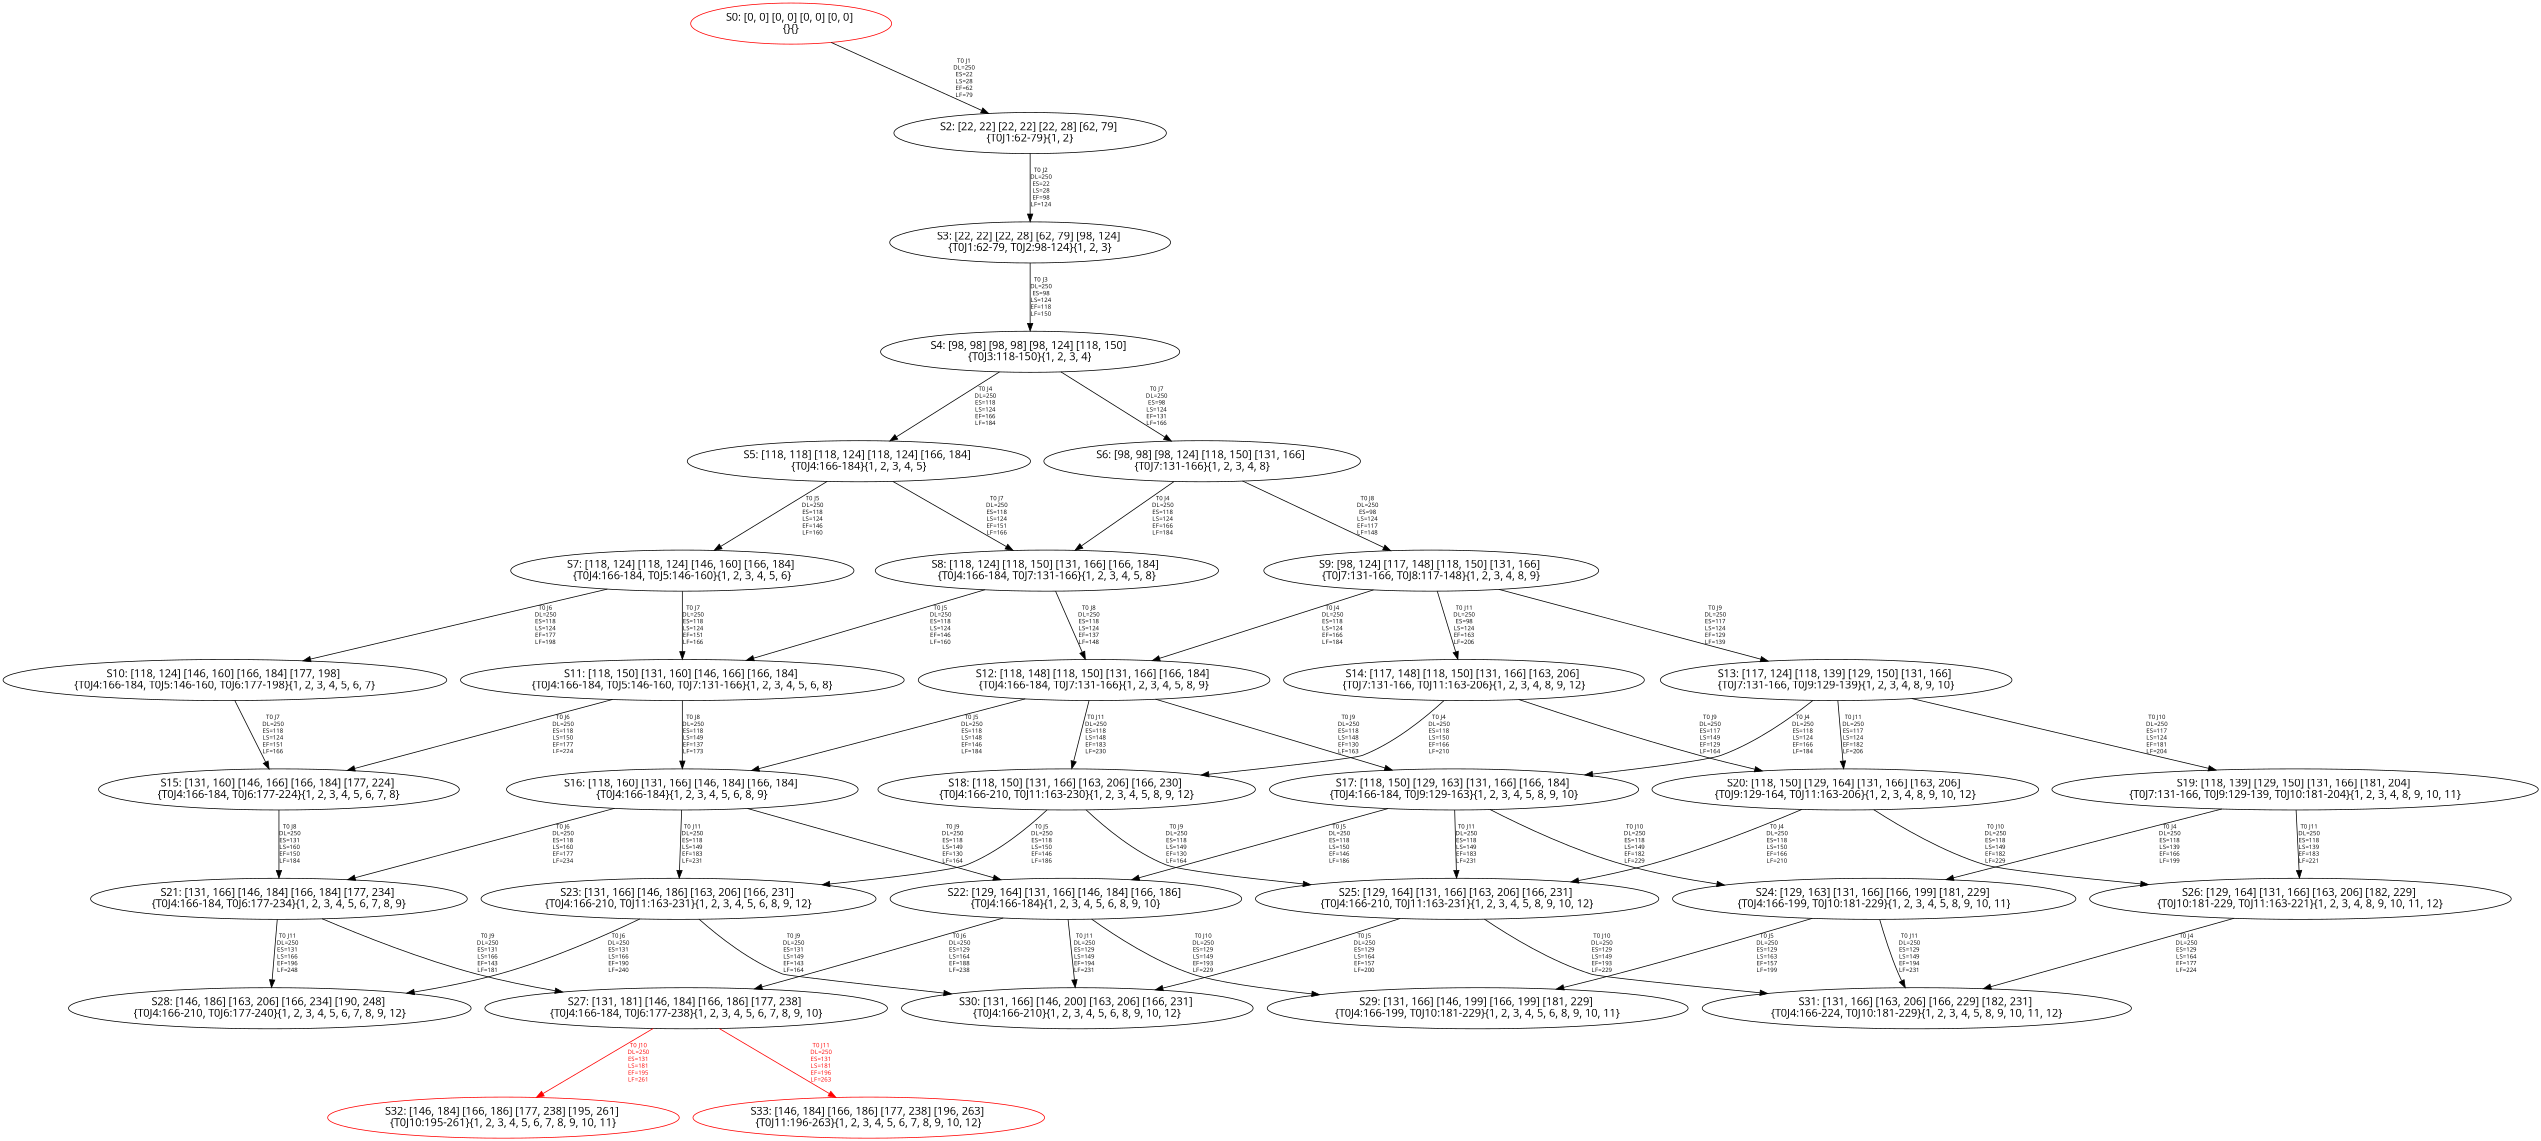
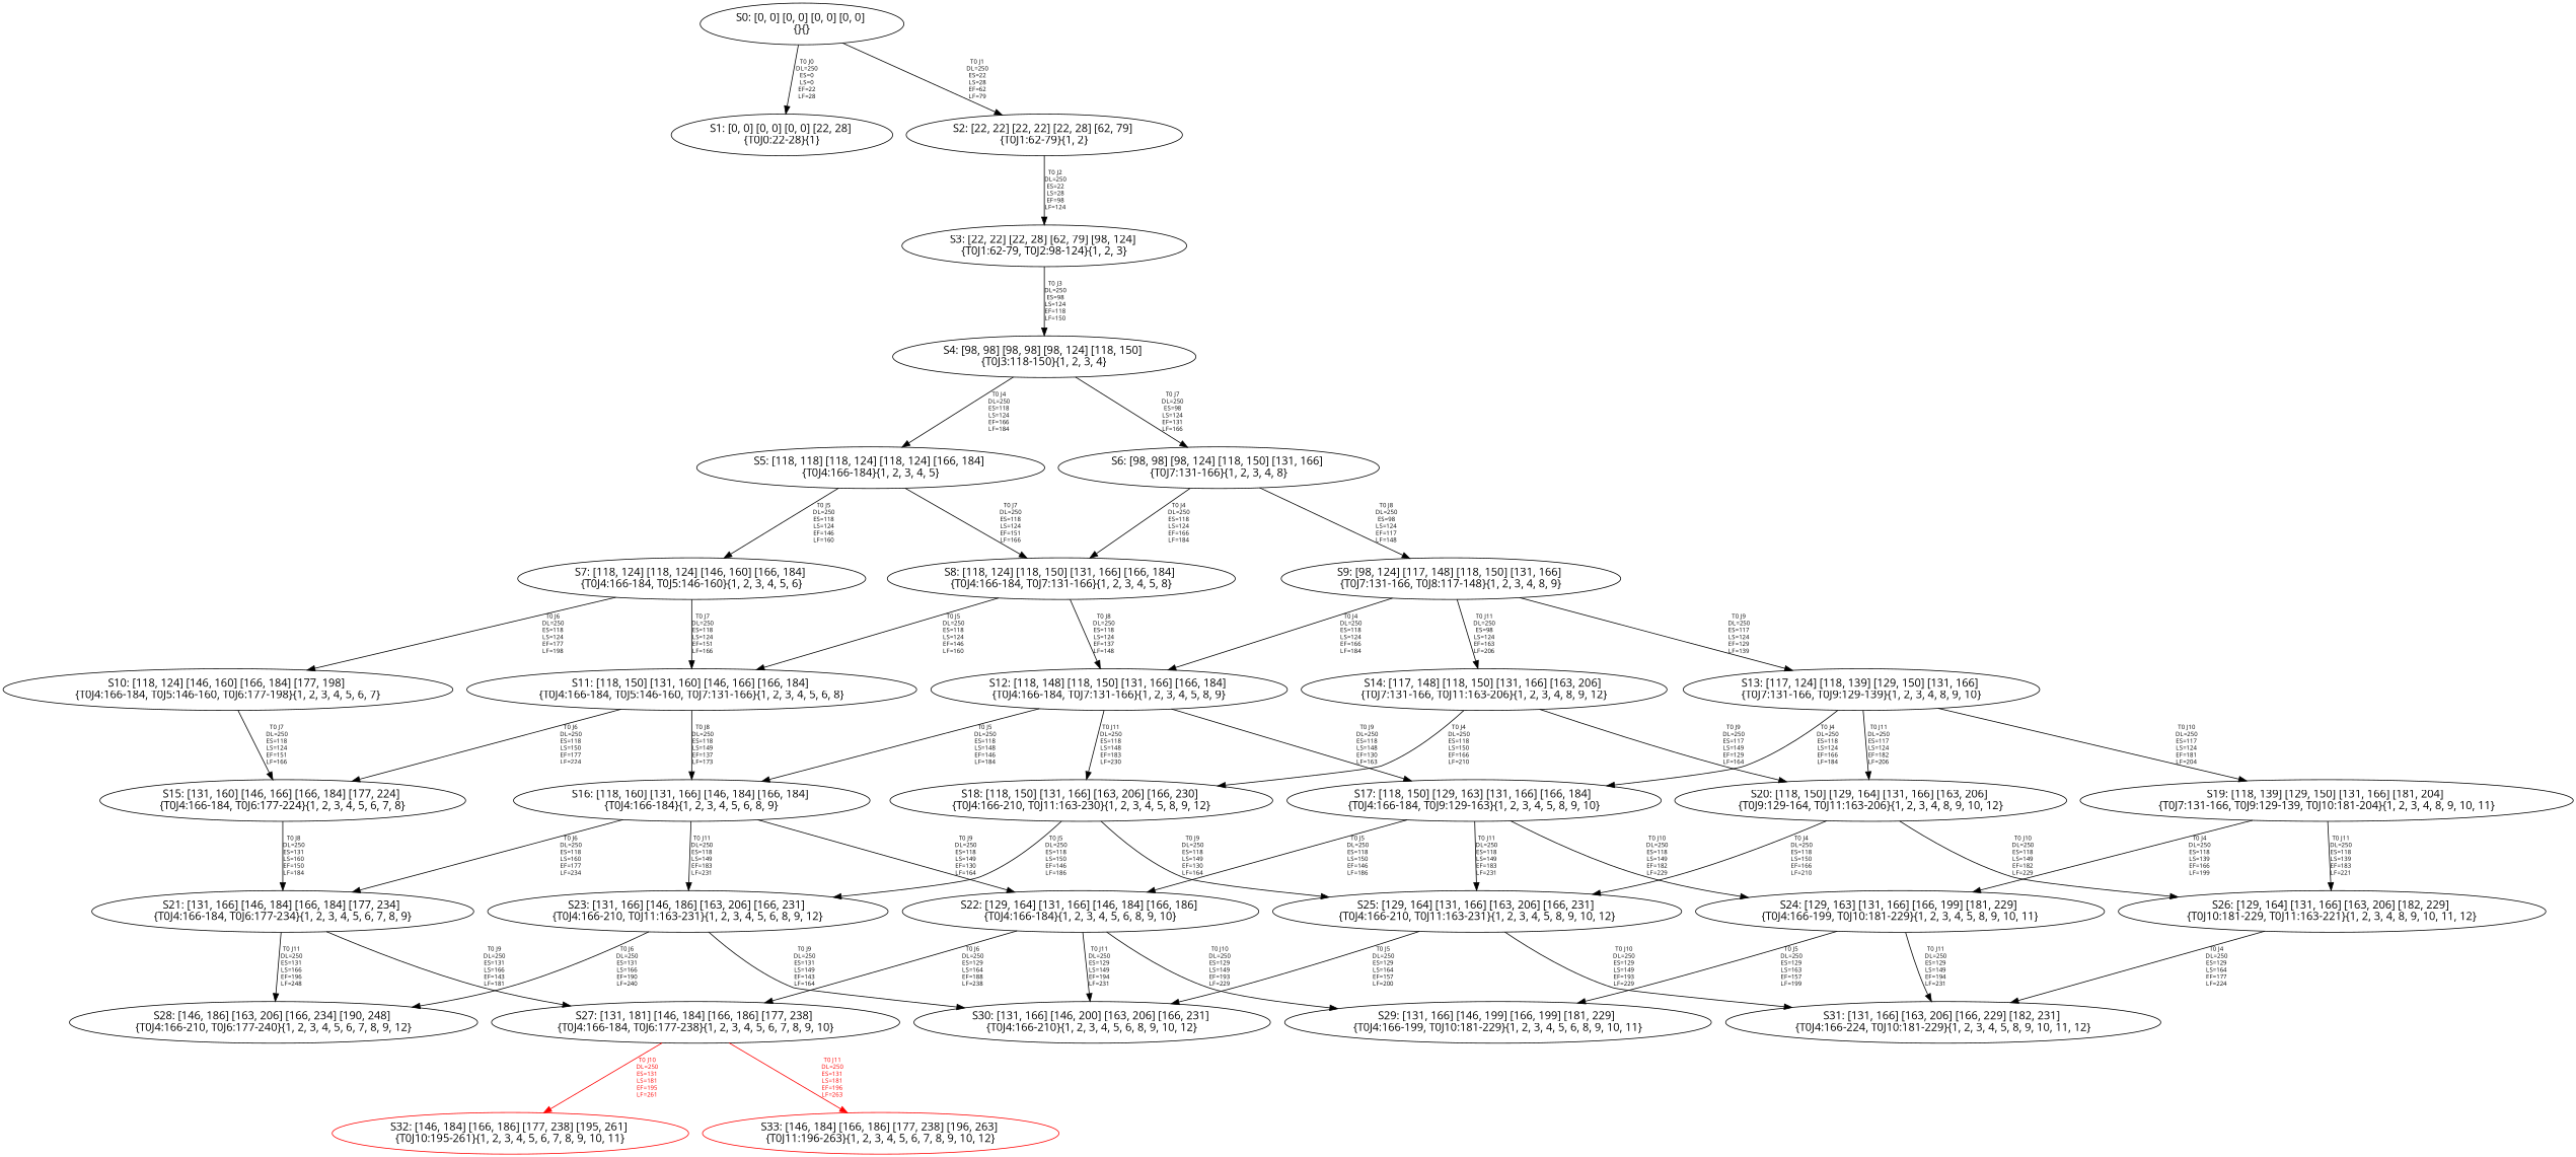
  digraph {
    fontname="Open Sans"
    node [fontname="Open Sans"]
    edge [fontname="Open Sans" fontsize=8]
-   n1 [label="S0: [0, 0] [0, 0] [0, 0] [0, 0] \n{}{}" color=Red]
+   n1 [label="S0: [0, 0] [0, 0] [0, 0] [0, 0] \n{}{}"]
+   n2 [label="S1: [0, 0] [0, 0] [0, 0] [22, 28] \n{T0J0:22-28}{1}"]
    n3 [label="S2: [22, 22] [22, 22] [22, 28] [62, 79] \n{T0J1:62-79}{1, 2}"]
    n4 [label="S3: [22, 22] [22, 28] [62, 79] [98, 124] \n{T0J1:62-79, T0J2:98-124}{1, 2, 3}"]
    n5 [label="S4: [98, 98] [98, 98] [98, 124] [118, 150] \n{T0J3:118-150}{1, 2, 3, 4}"]
    n6 [label="S5: [118, 118] [118, 124] [118, 124] [166, 184] \n{T0J4:166-184}{1, 2, 3, 4, 5}"]
    n7 [label="S6: [98, 98] [98, 124] [118, 150] [131, 166] \n{T0J7:131-166}{1, 2, 3, 4, 8}"]
    n8 [label="S7: [118, 124] [118, 124] [146, 160] [166, 184] \n{T0J4:166-184, T0J5:146-160}{1, 2, 3, 4, 5, 6}"]
    n9 [label="S8: [118, 124] [118, 150] [131, 166] [166, 184] \n{T0J4:166-184, T0J7:131-166}{1, 2, 3, 4, 5, 8}"]
    n10 [label="S9: [98, 124] [117, 148] [118, 150] [131, 166] \n{T0J7:131-166, T0J8:117-148}{1, 2, 3, 4, 8, 9}"]
    n11 [label="S10: [118, 124] [146, 160] [166, 184] [177, 198] \n{T0J4:166-184, T0J5:146-160, T0J6:177-198}{1, 2, 3, 4, 5, 6, 7}"]
    n12 [label="S11: [118, 150] [131, 160] [146, 166] [166, 184] \n{T0J4:166-184, T0J5:146-160, T0J7:131-166}{1, 2, 3, 4, 5, 6, 8}"]
    n13 [label="S12: [118, 148] [118, 150] [131, 166] [166, 184] \n{T0J4:166-184, T0J7:131-166}{1, 2, 3, 4, 5, 8, 9}"]
    n14 [label="S13: [117, 124] [118, 139] [129, 150] [131, 166] \n{T0J7:131-166, T0J9:129-139}{1, 2, 3, 4, 8, 9, 10}"]
    n15 [label="S14: [117, 148] [118, 150] [131, 166] [163, 206] \n{T0J7:131-166, T0J11:163-206}{1, 2, 3, 4, 8, 9, 12}"]
    n16 [label="S15: [131, 160] [146, 166] [166, 184] [177, 224] \n{T0J4:166-184, T0J6:177-224}{1, 2, 3, 4, 5, 6, 7, 8}"]
    n17 [label="S16: [118, 160] [131, 166] [146, 184] [166, 184] \n{T0J4:166-184}{1, 2, 3, 4, 5, 6, 8, 9}"]
    n18 [label="S17: [118, 150] [129, 163] [131, 166] [166, 184] \n{T0J4:166-184, T0J9:129-163}{1, 2, 3, 4, 5, 8, 9, 10}"]
    n19 [label="S18: [118, 150] [131, 166] [163, 206] [166, 230] \n{T0J4:166-210, T0J11:163-230}{1, 2, 3, 4, 5, 8, 9, 12}"]
    n20 [label="S19: [118, 139] [129, 150] [131, 166] [181, 204] \n{T0J7:131-166, T0J9:129-139, T0J10:181-204}{1, 2, 3, 4, 8, 9, 10, 11}"]
    n21 [label="S20: [118, 150] [129, 164] [131, 166] [163, 206] \n{T0J9:129-164, T0J11:163-206}{1, 2, 3, 4, 8, 9, 10, 12}"]
    n22 [label="S21: [131, 166] [146, 184] [166, 184] [177, 234] \n{T0J4:166-184, T0J6:177-234}{1, 2, 3, 4, 5, 6, 7, 8, 9}"]
    n23 [label="S22: [129, 164] [131, 166] [146, 184] [166, 186] \n{T0J4:166-184}{1, 2, 3, 4, 5, 6, 8, 9, 10}"]
    n24 [label="S23: [131, 166] [146, 186] [163, 206] [166, 231] \n{T0J4:166-210, T0J11:163-231}{1, 2, 3, 4, 5, 6, 8, 9, 12}"]
    n25 [label="S24: [129, 163] [131, 166] [166, 199] [181, 229] \n{T0J4:166-199, T0J10:181-229}{1, 2, 3, 4, 5, 8, 9, 10, 11}"]
    n26 [label="S25: [129, 164] [131, 166] [163, 206] [166, 231] \n{T0J4:166-210, T0J11:163-231}{1, 2, 3, 4, 5, 8, 9, 10, 12}"]
    n27 [label="S26: [129, 164] [131, 166] [163, 206] [182, 229] \n{T0J10:181-229, T0J11:163-221}{1, 2, 3, 4, 8, 9, 10, 11, 12}"]
    n28 [label="S27: [131, 181] [146, 184] [166, 186] [177, 238] \n{T0J4:166-184, T0J6:177-238}{1, 2, 3, 4, 5, 6, 7, 8, 9, 10}"]
    n29 [label="S28: [146, 186] [163, 206] [166, 234] [190, 248] \n{T0J4:166-210, T0J6:177-240}{1, 2, 3, 4, 5, 6, 7, 8, 9, 12}"]
    n30 [label="S29: [131, 166] [146, 199] [166, 199] [181, 229] \n{T0J4:166-199, T0J10:181-229}{1, 2, 3, 4, 5, 6, 8, 9, 10, 11}"]
    n31 [label="S30: [131, 166] [146, 200] [163, 206] [166, 231] \n{T0J4:166-210}{1, 2, 3, 4, 5, 6, 8, 9, 10, 12}"]
    n32 [label="S31: [131, 166] [163, 206] [166, 229] [182, 231] \n{T0J4:166-224, T0J10:181-229}{1, 2, 3, 4, 5, 8, 9, 10, 11, 12}"]
    n33 [color=Red label="S32: [146, 184] [166, 186] [177, 238] [195, 261] \n{T0J10:195-261}{1, 2, 3, 4, 5, 6, 7, 8, 9, 10, 11}"]
    n34 [color=Red label="S33: [146, 184] [166, 186] [177, 238] [196, 263] \n{T0J11:196-263}{1, 2, 3, 4, 5, 6, 7, 8, 9, 10, 12}"]
+   n1 -> n2 [label="T0 J0\nDL=250\nES=0\nLS=0\nEF=22\nLF=28"]
    n1 -> n3 [label="T0 J1\nDL=250\nES=22\nLS=28\nEF=62\nLF=79"]
    n3 -> n4 [label="T0 J2\nDL=250\nES=22\nLS=28\nEF=98\nLF=124"]
    n4 -> n5 [label="T0 J3\nDL=250\nES=98\nLS=124\nEF=118\nLF=150"]
    n5 -> n6 [label="T0 J4\nDL=250\nES=118\nLS=124\nEF=166\nLF=184"]
    n5 -> n7 [label="T0 J7\nDL=250\nES=98\nLS=124\nEF=131\nLF=166"]
    n6 -> n8 [label="T0 J5\nDL=250\nES=118\nLS=124\nEF=146\nLF=160"]
    n6 -> n9 [label="T0 J7\nDL=250\nES=118\nLS=124\nEF=151\nLF=166"]
    n7 -> n9 [label="T0 J4\nDL=250\nES=118\nLS=124\nEF=166\nLF=184"]
    n7 -> n10 [label="T0 J8\nDL=250\nES=98\nLS=124\nEF=117\nLF=148"]
    n8 -> n11 [label="T0 J6\nDL=250\nES=118\nLS=124\nEF=177\nLF=198"]
    n8 -> n12 [label="T0 J7\nDL=250\nES=118\nLS=124\nEF=151\nLF=166"]
    n9 -> n12 [label="T0 J5\nDL=250\nES=118\nLS=124\nEF=146\nLF=160"]
    n9 -> n13 [label="T0 J8\nDL=250\nES=118\nLS=124\nEF=137\nLF=148"]
    n10 -> n13 [label="T0 J4\nDL=250\nES=118\nLS=124\nEF=166\nLF=184"]
    n10 -> n14 [label="T0 J9\nDL=250\nES=117\nLS=124\nEF=129\nLF=139"]
    n10 -> n15 [label="T0 J11\nDL=250\nES=98\nLS=124\nEF=163\nLF=206"]
    n11 -> n16 [label="T0 J7\nDL=250\nES=118\nLS=124\nEF=151\nLF=166"]
    n12 -> n16 [label="T0 J6\nDL=250\nES=118\nLS=150\nEF=177\nLF=224"]
    n12 -> n17 [label="T0 J8\nDL=250\nES=118\nLS=149\nEF=137\nLF=173"]
    n13 -> n17 [label="T0 J5\nDL=250\nES=118\nLS=148\nEF=146\nLF=184"]
    n13 -> n18 [label="T0 J9\nDL=250\nES=118\nLS=148\nEF=130\nLF=163"]
    n13 -> n19 [label="T0 J11\nDL=250\nES=118\nLS=148\nEF=183\nLF=230"]
    n14 -> n18 [label="T0 J4\nDL=250\nES=118\nLS=124\nEF=166\nLF=184"]
    n14 -> n20 [label="T0 J10\nDL=250\nES=117\nLS=124\nEF=181\nLF=204"]
    n14 -> n21 [label="T0 J11\nDL=250\nES=117\nLS=124\nEF=182\nLF=206"]
    n15 -> n19 [label="T0 J4\nDL=250\nES=118\nLS=150\nEF=166\nLF=210"]
    n15 -> n21 [label="T0 J9\nDL=250\nES=117\nLS=149\nEF=129\nLF=164"]
    n16 -> n22 [label="T0 J8\nDL=250\nES=131\nLS=160\nEF=150\nLF=184"]
    n17 -> n22 [label="T0 J6\nDL=250\nES=118\nLS=160\nEF=177\nLF=234"]
    n17 -> n23 [label="T0 J9\nDL=250\nES=118\nLS=149\nEF=130\nLF=164"]
    n17 -> n24 [label="T0 J11\nDL=250\nES=118\nLS=149\nEF=183\nLF=231"]
    n18 -> n23 [label="T0 J5\nDL=250\nES=118\nLS=150\nEF=146\nLF=186"]
    n18 -> n25 [label="T0 J10\nDL=250\nES=118\nLS=149\nEF=182\nLF=229"]
    n18 -> n26 [label="T0 J11\nDL=250\nES=118\nLS=149\nEF=183\nLF=231"]
    n19 -> n24 [label="T0 J5\nDL=250\nES=118\nLS=150\nEF=146\nLF=186"]
    n19 -> n26 [label="T0 J9\nDL=250\nES=118\nLS=149\nEF=130\nLF=164"]
    n20 -> n25 [label="T0 J4\nDL=250\nES=118\nLS=139\nEF=166\nLF=199"]
    n20 -> n27 [label="T0 J11\nDL=250\nES=118\nLS=139\nEF=183\nLF=221"]
    n21 -> n26 [label="T0 J4\nDL=250\nES=118\nLS=150\nEF=166\nLF=210"]
    n21 -> n27 [label="T0 J10\nDL=250\nES=118\nLS=149\nEF=182\nLF=229"]
    n22 -> n28 [label="T0 J9\nDL=250\nES=131\nLS=166\nEF=143\nLF=181"]
    n22 -> n29 [label="T0 J11\nDL=250\nES=131\nLS=166\nEF=196\nLF=248"]
    n23 -> n28 [label="T0 J6\nDL=250\nES=129\nLS=164\nEF=188\nLF=238"]
    n23 -> n30 [label="T0 J10\nDL=250\nES=129\nLS=149\nEF=193\nLF=229"]
    n23 -> n31 [label="T0 J11\nDL=250\nES=129\nLS=149\nEF=194\nLF=231"]
    n24 -> n29 [label="T0 J6\nDL=250\nES=131\nLS=166\nEF=190\nLF=240"]
    n24 -> n31 [label="T0 J9\nDL=250\nES=131\nLS=149\nEF=143\nLF=164"]
    n25 -> n30 [label="T0 J5\nDL=250\nES=129\nLS=163\nEF=157\nLF=199"]
    n25 -> n32 [label="T0 J11\nDL=250\nES=129\nLS=149\nEF=194\nLF=231"]
    n26 -> n31 [label="T0 J5\nDL=250\nES=129\nLS=164\nEF=157\nLF=200"]
    n26 -> n32 [label="T0 J10\nDL=250\nES=129\nLS=149\nEF=193\nLF=229"]
    n27 -> n32 [label="T0 J4\nDL=250\nES=129\nLS=164\nEF=177\nLF=224"]
    n28 -> n33 [color=Red fontcolor=Red label="T0 J10\nDL=250\nES=131\nLS=181\nEF=195\nLF=261"]
    n28 -> n34 [color=Red fontcolor=Red label="T0 J11\nDL=250\nES=131\nLS=181\nEF=196\nLF=263"]
  }
